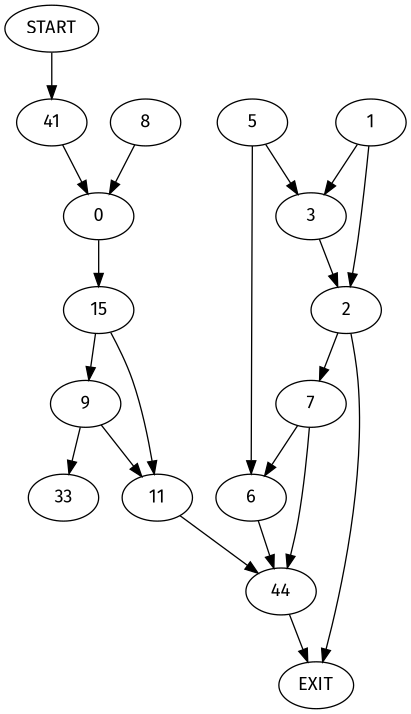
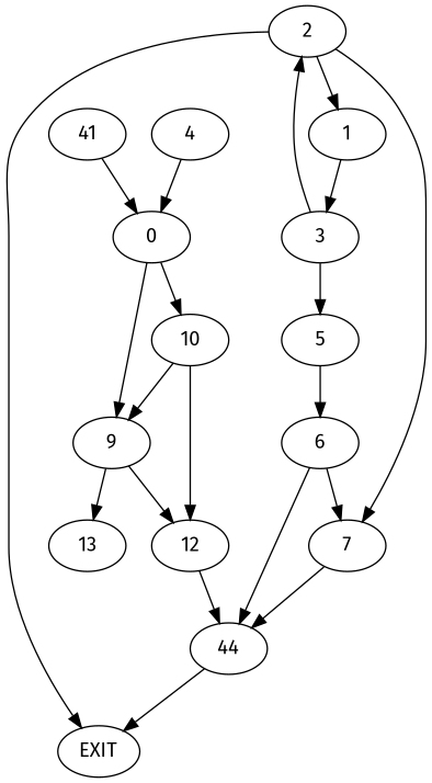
  digraph {
    fontname="Fira Sans"
    node [fontname="Fira Sans"]
    edge [fontname="Fira Sans"]
-   n1 [label=START]
    n2 [label=41]
    1
    2
    3
    n6 [label=0]
    n7 [label=EXIT]
    7
    5
-   4 [label=8]
+   4
    6
    9
-   10 [label=15]
+   10
    n14 [label=44]
-   12 [label=11]
-   13 [label=33]
-   n1 -> n2
+   12
+   13
    n2 -> n6
-   1 -> 2
+   2 -> 1
    1 -> 3
    2 -> n7
    2 -> 7
    3 -> 2
-   5 -> 3
+   3 -> 5
+   n6 -> 9
    n6 -> 10
    7 -> n14
    5 -> 6
    4 -> n6
-   7 -> 6
+   6 -> 7
    6 -> n14
    9 -> 12
    9 -> 13
    10 -> 9
    10 -> 12
    n14 -> n7
    12 -> n14
  }
